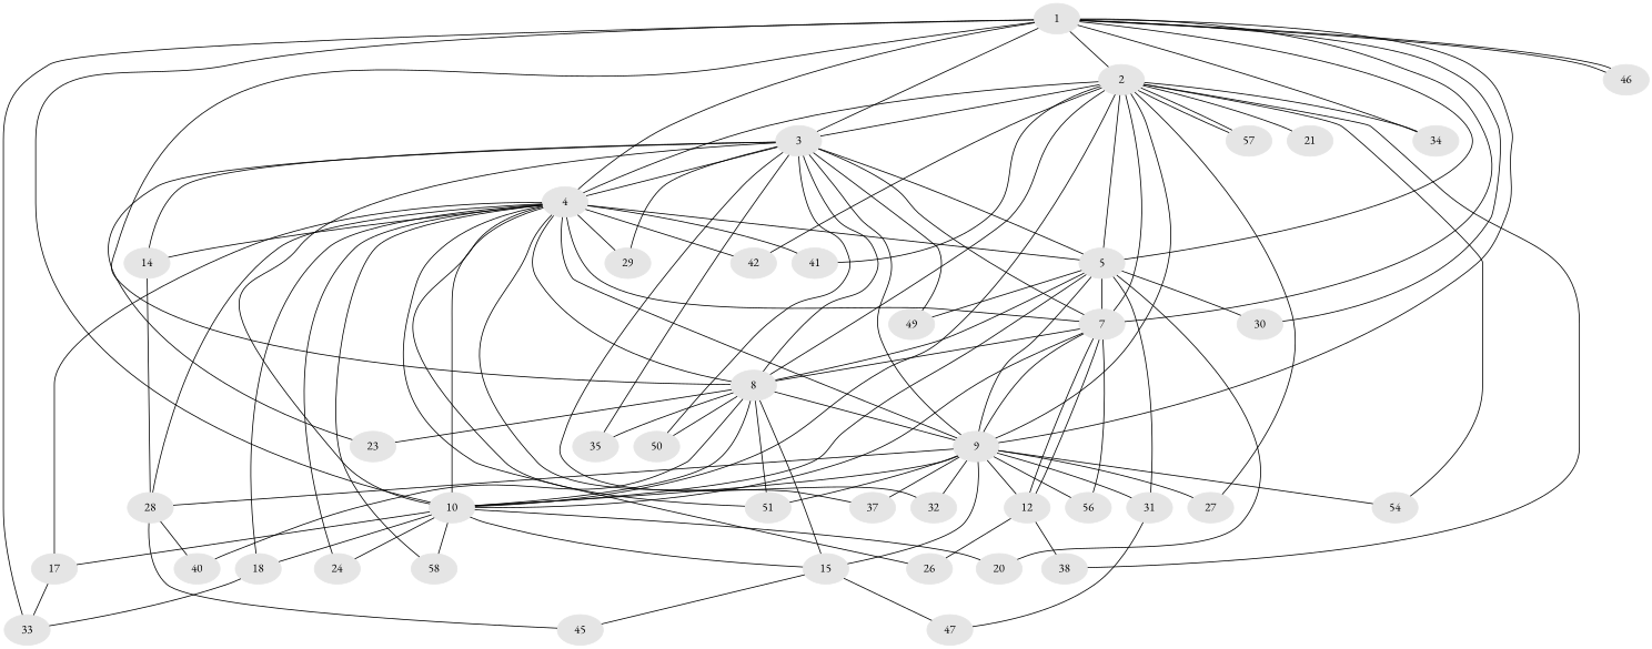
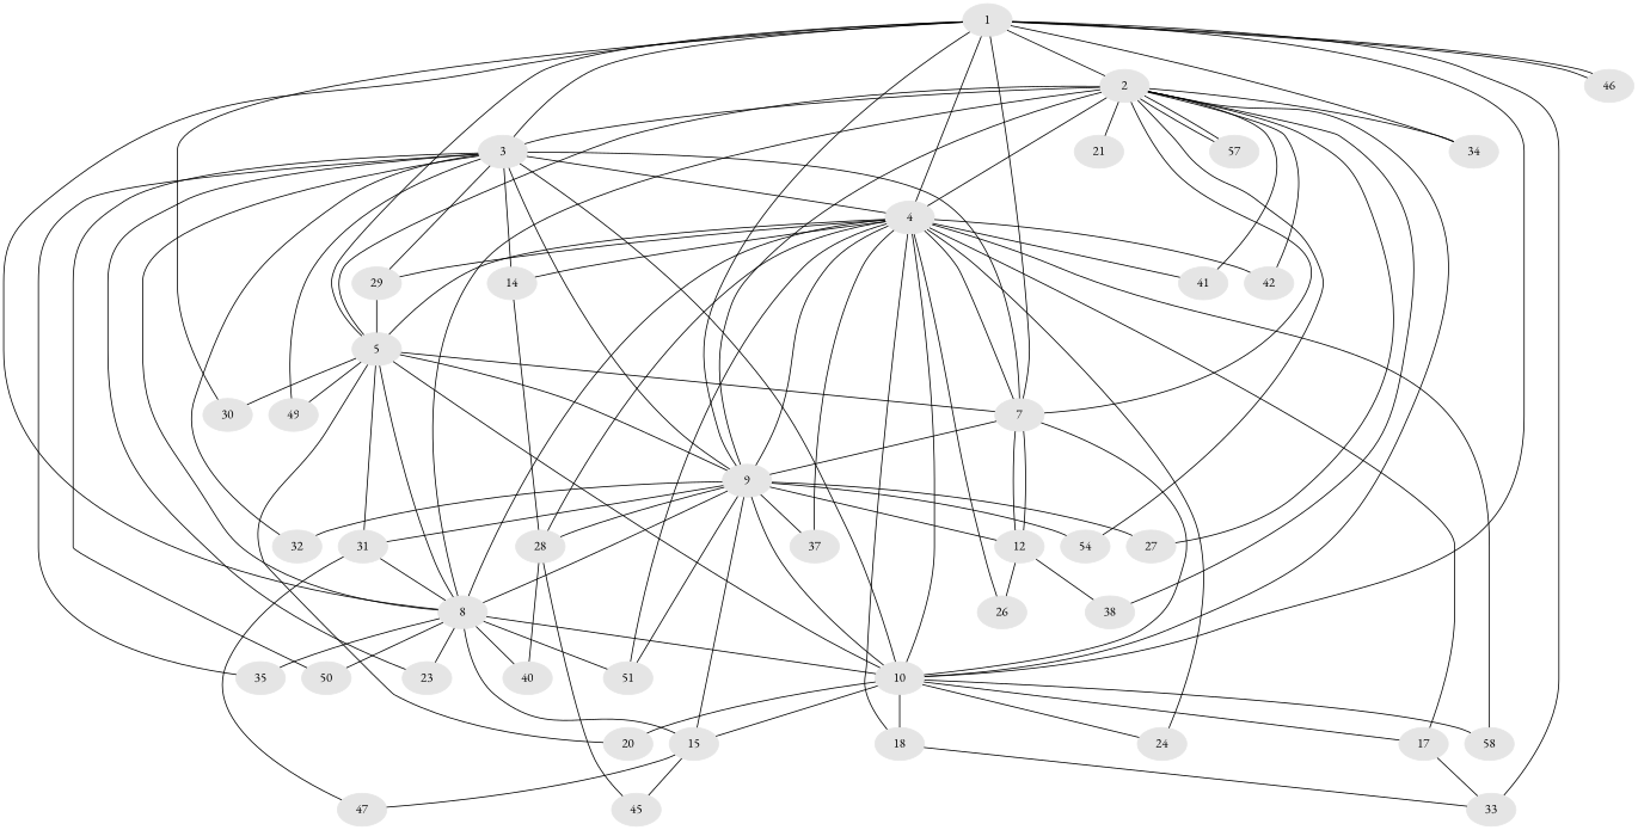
  graph {
    fontname="EB Garamond"
    node [color=gray90 fontname="EB Garamond" style=filled]
    edge [fontname="EB Garamond"]
    1 [super="+22"]
    2 [super="+13"]
    3 [super="+16"]
    4 [super="+6"]
    5 [super="+25"]
    7 [super="+48"]
    8 [super="+39"]
    9 [super="+11"]
    10 [super="+55"]
    30
    33 [super="+44"]
    34
    46
    21
    27
    38
    41
    42
    54
    57
    14
    23
    29
    32
    35
    49
    50
    17 [super="+43"]
    18
    24
    26
    28 [super="+52"]
    37
    51 [super="+53"]
    58
    20
    31
    12 [super="+19"]
-   56
    15 [super="+36"]
    40
    45
    47
    1 -- 2
    1 -- 3
    1 -- 4 [weight=3]
    1 -- 5
    1 -- 7
    1 -- 8
    1 -- 9
    1 -- 10
    1 -- 30
    1 -- 33 [weight=2]
    1 -- 34
    1 -- 46
    1 -- 46
    2 -- 3
    2 -- 4 [weight=3]
    2 -- 5
    2 -- 7
    2 -- 8
    2 -- 9
    2 -- 10
    2 -- 34
    2 -- 21 [weight=2]
    2 -- 27
    2 -- 38
    2 -- 41
    2 -- 42
    2 -- 54
    2 -- 57
    2 -- 57
    3 -- 4 [weight=2]
-   3 -- 5 [weight=3]
+   29 -- 5 [weight=3]
    3 -- 7
    3 -- 8
    3 -- 9
    3 -- 10
    3 -- 14
    3 -- 23
    3 -- 29
    3 -- 32
    3 -- 35
    3 -- 49
    3 -- 50
    4 -- 5 [weight=2]
    4 -- 7 [weight=3]
    4 -- 8 [weight=2]
    4 -- 9 [weight=3]
    4 -- 10 [weight=2]
    4 -- 41
    4 -- 42
    4 -- 14
    4 -- 29
    4 -- 17
    4 -- 18
    4 -- 24
    4 -- 26
    4 -- 28
    4 -- 37
    4 -- 51
    4 -- 58
    5 -- 7
    5 -- 8
    5 -- 9
    5 -- 10
    5 -- 30
    5 -- 49
    5 -- 20
    5 -- 31
-   7 -- 8
+   31 -- 8
    7 -- 9
    7 -- 10
    7 -- 12
    7 -- 12
-   7 -- 56
    8 -- 9
    8 -- 10 [weight=2]
    8 -- 23
    8 -- 35
    8 -- 50
    8 -- 51
    8 -- 15
    8 -- 40
    9 -- 10 [weight=2]
    9 -- 27
    9 -- 54
    9 -- 32
    9 -- 28
    9 -- 37
    9 -- 51
    9 -- 31
    9 -- 12
-   9 -- 56
    9 -- 15
    10 -- 17
    10 -- 18
    10 -- 24
    10 -- 58
    10 -- 20
    10 -- 15
    14 -- 28
    17 -- 33
    18 -- 33
    28 -- 40
    28 -- 45
    31 -- 47
    12 -- 38
    12 -- 26
    15 -- 45
    15 -- 47
  }
